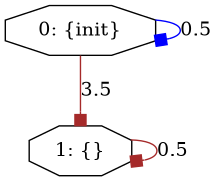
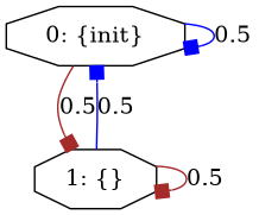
  digraph {
    node [shape=octagon]
    edge [color=blue arrowhead=box]
    n1 [label="0: {init}"]
    n2 [label="1: {}"]
    n1 -> n1 [label=0.5]
-   n1 -> n2 [label=3.5 color=brown]
+   n1 -> n2 [label=0.5 color=brown]
+   n2 -> n1 [label=0.5]
    n2 -> n2 [label=0.5 color=brown]
  }
